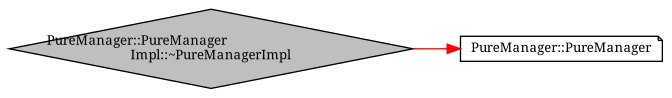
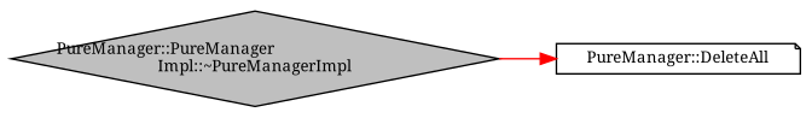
  digraph {
    rankdir=LR
    fontname="Noto Serif"
    node [color=black fontname="Noto Serif" fontsize=10 style=filled]
    n1 [fillcolor=grey75 fontcolor=black height=0.2 label="PureManager::PureManager\lImpl::~PureManagerImpl" shape=diamond width=0.4]
-   n2 [fillcolor=white height=0.2 label="PureManager::PureManager" shape=note width=0.4]
+   n2 [fillcolor=white height=0.2 label="PureManager::DeleteAll" shape=note width=0.4]
    n1 -> n2 [color=red fontname="Noto Serif" fontsize=10 labelfontname=Helvetica labelfontsize=10 style=solid]
  }
